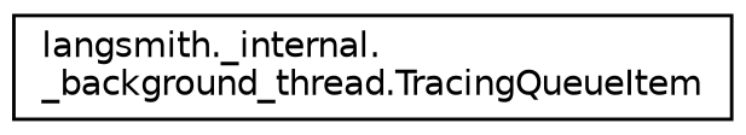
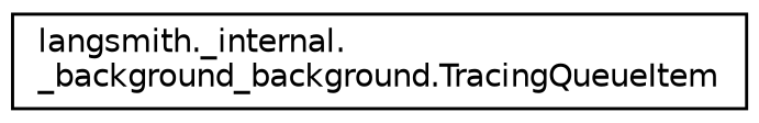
  digraph {
    rankdir=LR
-   n1 [color=black fillcolor=white fontname=Helvetica fontsize=10 height=0.2 label="langsmith._internal.\l_background_thread.TracingQueueItem" shape=record style=filled width=0.4]
+   n1 [color=black fillcolor=white fontname=Helvetica fontsize=10 height=0.2 label="langsmith._internal.\l_background_background.TracingQueueItem" shape=record style=filled width=0.4]
  }
